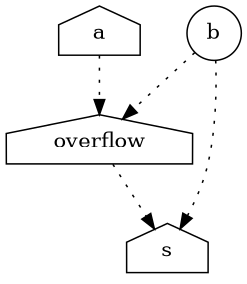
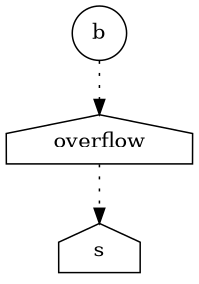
  strict digraph {
    node [shape=house]
    edge [style=dotted weight=1.0]
-   a
    overflow
    s
    b [shape=circle]
-   a -> overflow
    overflow -> s
    b -> overflow
-   b -> s
  }
